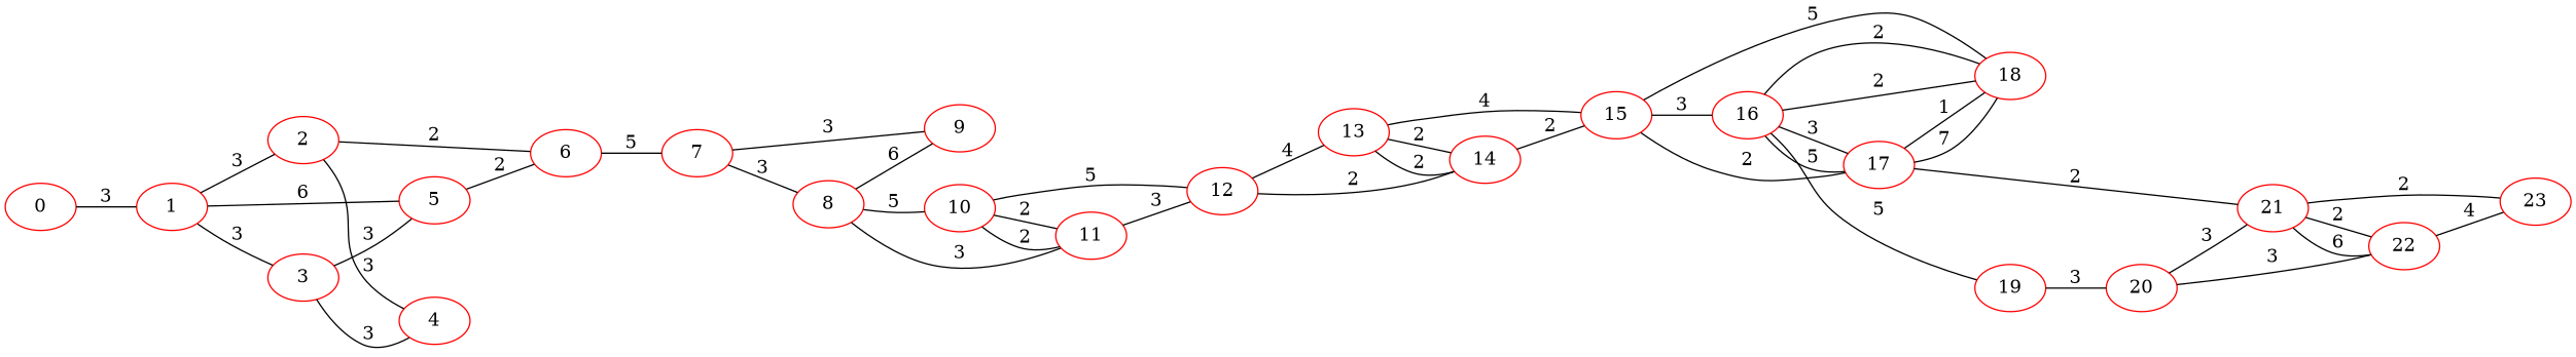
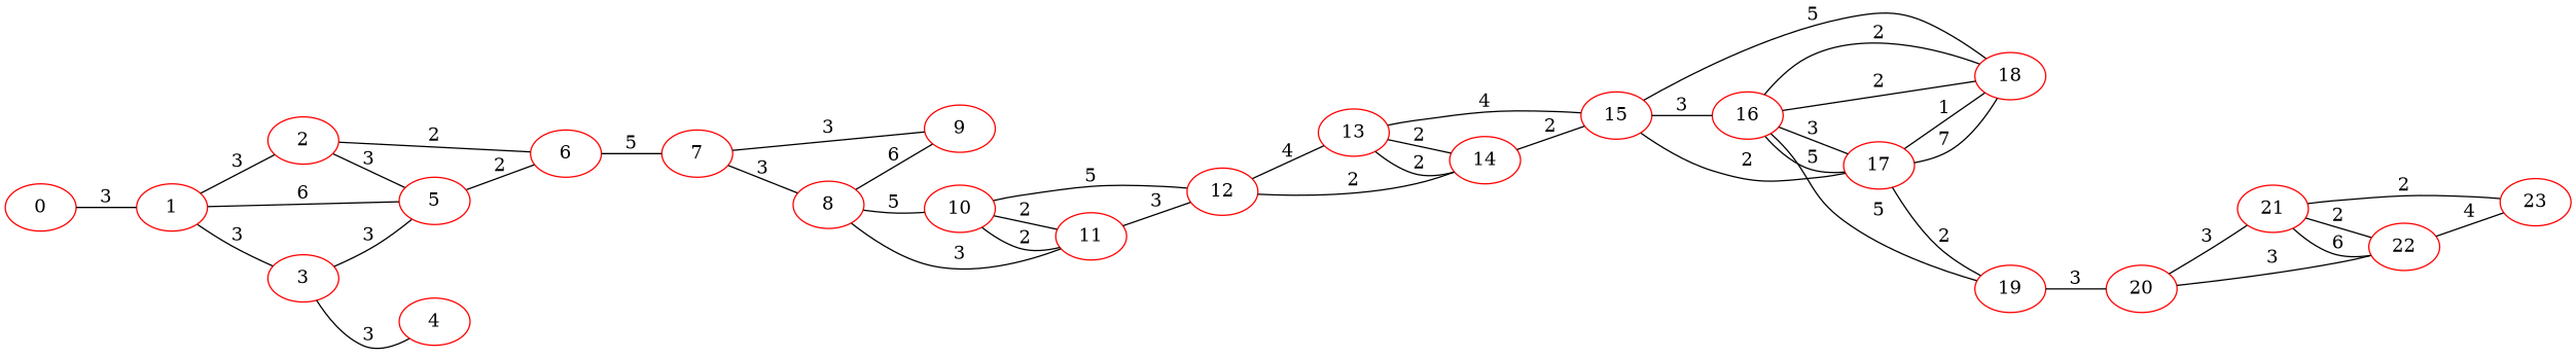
  graph {
    rankdir=LR
    node [color=red weight=1]
    0
    1
    2
    3
    5
    6
    4
    7
    8
    9
    10
    11
    12
    13
    14
    15
    16
    17
    18
    19
    20
    21
    22
    23
    0 -- 1 [label=3]
    1 -- 2 [label=3]
    1 -- 3 [label=3]
    1 -- 5 [label=6]
-   2 -- 4 [label=3]
+   2 -- 5 [label=3]
    2 -- 6 [label=2]
    3 -- 5 [label=3]
    3 -- 4 [label=3]
    5 -- 6 [label=2]
    6 -- 7 [label=5]
    7 -- 8 [label=3]
    7 -- 9 [label=3]
    8 -- 9 [label=6]
    8 -- 10 [label=5]
    8 -- 11 [label=3]
    10 -- 11 [label=2]
    10 -- 11 [label=2]
    10 -- 12 [label=5]
    11 -- 12 [label=3]
    12 -- 13 [label=4]
    12 -- 14 [label=2]
    13 -- 14 [label=2]
    13 -- 14 [label=2]
    13 -- 15 [label=4]
    14 -- 15 [label=2]
    15 -- 16 [label=3]
    15 -- 17 [label=2]
    15 -- 18 [label=5]
    16 -- 17 [label=3]
    16 -- 17 [label=5]
    16 -- 18 [label=2]
    16 -- 18 [label=2]
    16 -- 19 [label=5]
    17 -- 18 [label=1]
    17 -- 18 [label=7]
-   17 -- 21 [label=2]
+   17 -- 19 [label=2]
    19 -- 20 [label=3]
    20 -- 21 [label=3]
    20 -- 22 [label=3]
    21 -- 22 [label=2]
    21 -- 22 [label=6]
    21 -- 23 [label=2]
    22 -- 23 [label=4]
  }
